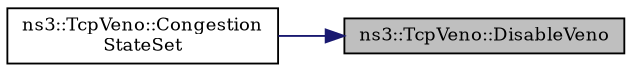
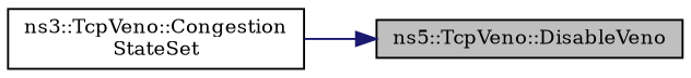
  digraph {
    rankdir=RL
    fontname="DejaVu Serif"
    node [color=black fontname="DejaVu Serif" fontsize=10 shape=record style=filled]
-   n1 [fillcolor=grey75 fontcolor=black height=0.2 label="ns3::TcpVeno::DisableVeno" width=0.4]
+   n1 [fillcolor=grey75 fontcolor=black height=0.2 label="ns5::TcpVeno::DisableVeno" width=0.4]
    n2 [fillcolor=white height=0.2 label="ns3::TcpVeno::Congestion\lStateSet" width=0.4]
    n1 -> n2 [color=midnightblue dir=back fontname="DejaVu Serif" fontsize=10 labelfontname=Helvetica labelfontsize=10 style=solid]
  }
